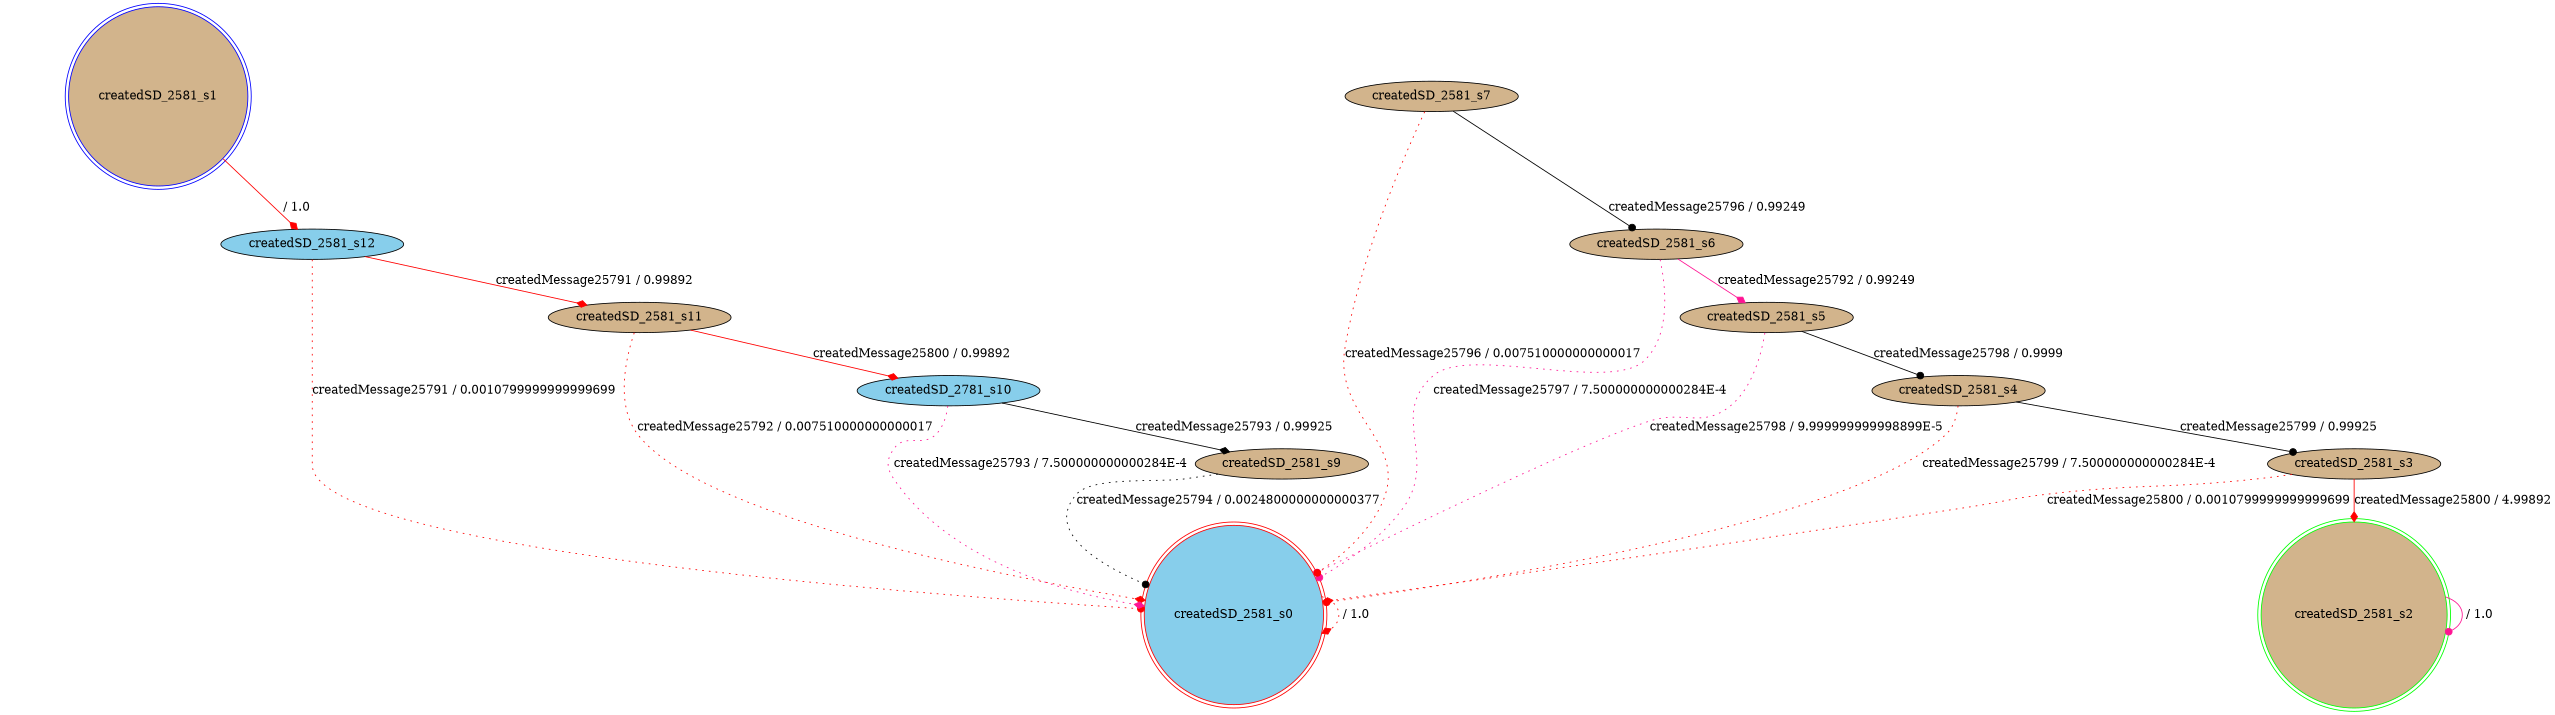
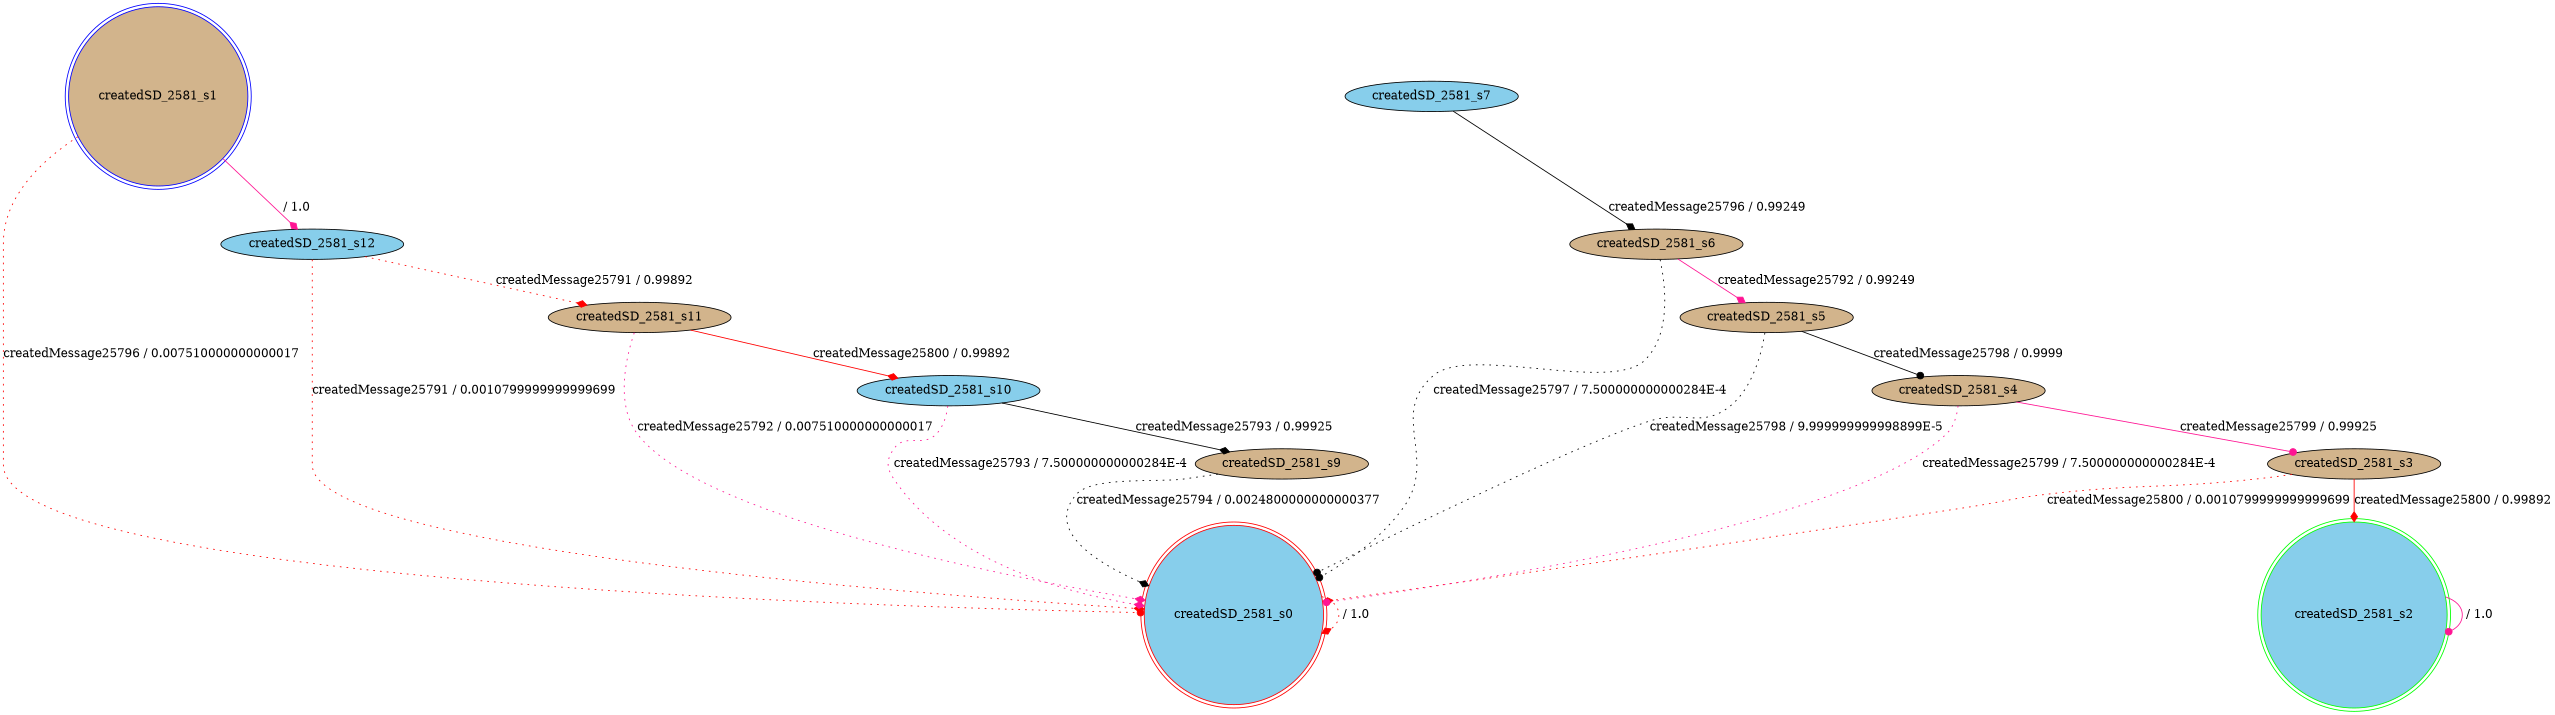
  digraph {
    node [fillcolor=tan style=filled]
    edge [arrowhead=diamond color=red]
    n1 [color=red fillcolor=skyblue label=createdSD_2581_s0 shape=doublecircle]
    n2 [color=blue label=createdSD_2581_s1 shape=doublecircle]
    n3 [fillcolor=skyblue label=createdSD_2581_s12]
    n4 [label=createdSD_2581_s11]
-   n5 [color=green label=createdSD_2581_s2 shape=doublecircle]
+   n5 [color=green fillcolor=skyblue label=createdSD_2581_s2 shape=doublecircle]
    n6 [label=createdSD_2581_s3]
    n7 [label=createdSD_2581_s4]
    n8 [label=createdSD_2581_s5]
    n9 [label=createdSD_2581_s6]
-   n10 [label=createdSD_2581_s7]
+   n10 [fillcolor=skyblue label=createdSD_2581_s7]
    n11 [label=createdSD_2581_s9]
-   n12 [fillcolor=skyblue label=createdSD_2781_s10]
+   n12 [fillcolor=skyblue label=createdSD_2581_s10]
    n1 -> n1 [label=" / 1.0" style=dotted]
-   n2 -> n3 [label=" / 1.0"]
-   n3 -> n1 [arrowhead=dot label="createdMessage25791 / 0.0010799999999999699" style=dotted]
-   n3 -> n4 [label="createdMessage25791 / 0.99892"]
-   n4 -> n1 [label="createdMessage25792 / 0.007510000000000017" style=dotted]
+   n2 -> n3 [color=deeppink label=" / 1.0"]
+   n3 -> n1 [label="createdMessage25791 / 0.0010799999999999699" style=dotted]
+   n3 -> n4 [label="createdMessage25791 / 0.99892" style=dotted]
+   n4 -> n1 [color=deeppink label="createdMessage25792 / 0.007510000000000017" style=dotted]
    n4 -> n12 [label="createdMessage25800 / 0.99892"]
    n5 -> n5 [arrowhead=dot color=deeppink label=" / 1.0"]
    n6 -> n1 [label="createdMessage25800 / 0.0010799999999999699" style=dotted]
-   n6 -> n5 [label="createdMessage25800 / 4.99892"]
-   n7 -> n1 [arrowhead=dot label="createdMessage25799 / 7.500000000000284E-4" style=dotted]
-   n7 -> n6 [arrowhead=dot color=black label="createdMessage25799 / 0.99925"]
-   n8 -> n1 [arrowhead=dot color=deeppink label="createdMessage25798 / 9.999999999998899E-5" style=dotted]
+   n6 -> n5 [label="createdMessage25800 / 0.99892"]
+   n7 -> n1 [arrowhead=dot color=deeppink label="createdMessage25799 / 7.500000000000284E-4" style=dotted]
+   n7 -> n6 [arrowhead=dot color=deeppink label="createdMessage25799 / 0.99925"]
+   n8 -> n1 [arrowhead=dot color=black label="createdMessage25798 / 9.999999999998899E-5" style=dotted]
    n8 -> n7 [arrowhead=dot color=black label="createdMessage25798 / 0.9999"]
-   n9 -> n1 [arrowhead=dot color=deeppink label="createdMessage25797 / 7.500000000000284E-4" style=dotted]
+   n9 -> n1 [arrowhead=dot color=black label="createdMessage25797 / 7.500000000000284E-4" style=dotted]
    n9 -> n8 [color=deeppink label="createdMessage25792 / 0.99249"]
-   n10 -> n1 [arrowhead=dot label="createdMessage25796 / 0.007510000000000017" style=dotted]
-   n10 -> n9 [arrowhead=dot color=black label="createdMessage25796 / 0.99249"]
-   n11 -> n1 [arrowhead=dot color=black label="createdMessage25794 / 0.0024800000000000377" style=dotted]
+   n2 -> n1 [arrowhead=dot label="createdMessage25796 / 0.007510000000000017" style=dotted]
+   n10 -> n9 [color=black label="createdMessage25796 / 0.99249"]
+   n11 -> n1 [color=black label="createdMessage25794 / 0.0024800000000000377" style=dotted]
    n12 -> n1 [color=deeppink label="createdMessage25793 / 7.500000000000284E-4" style=dotted]
    n12 -> n11 [color=black label="createdMessage25793 / 0.99925"]
  }
